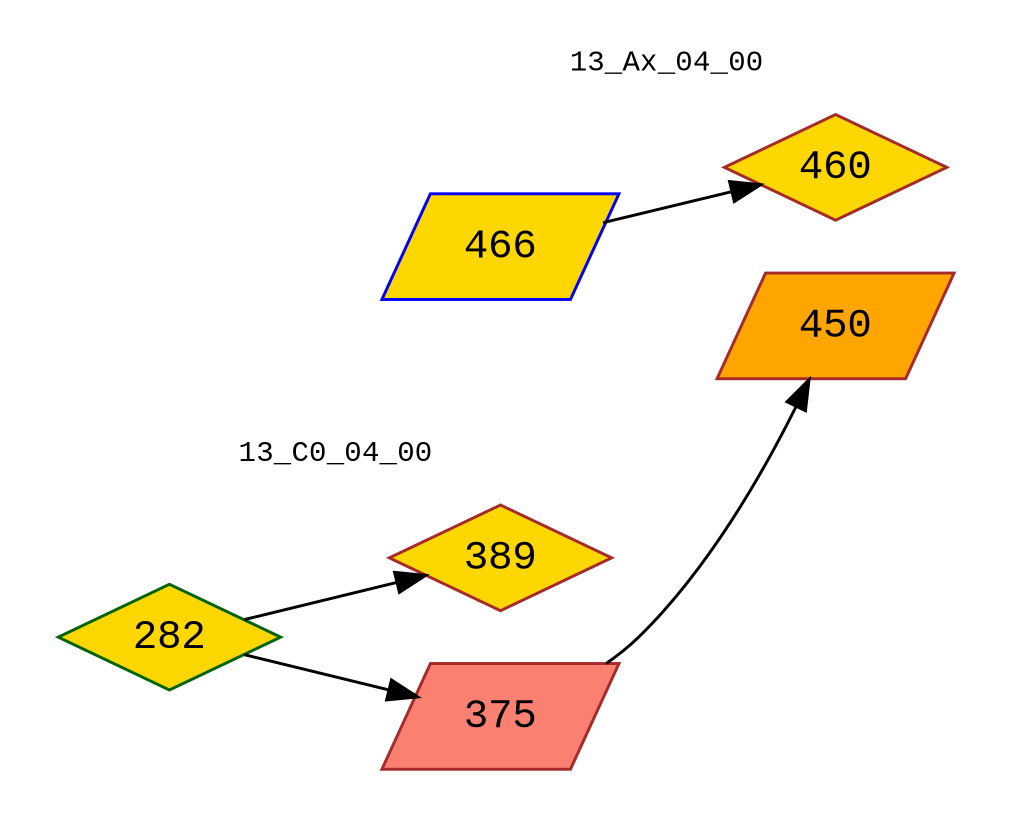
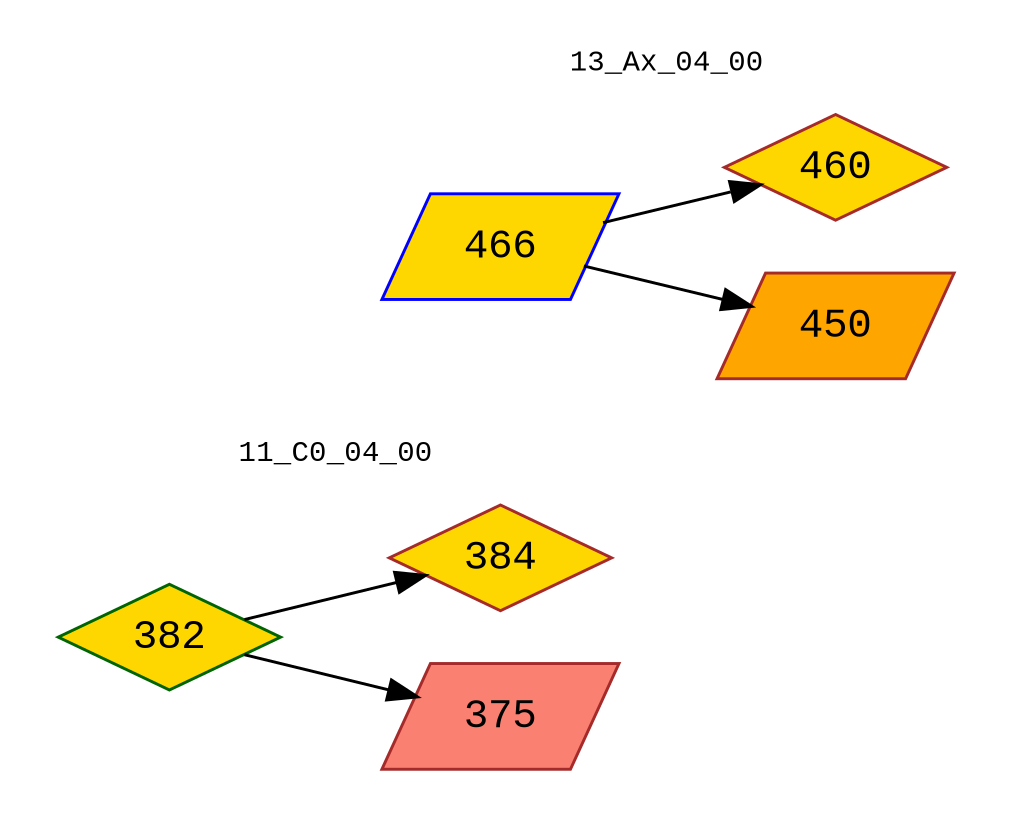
  digraph {
    fontname="Liberation Mono"
    rankdir=LR
    node [color=brown fillcolor=gold fontname="Liberation Mono" shape=parallelogram style=filled]
    edge [color=black fontname="Liberation Mono"]
    n1 [color=blue label=466]
    n2 [fillcolor=orange label=450]
    n3 [label=460 shape=diamond]
-   n4 [color=darkgreen label=282 shape=diamond]
+   n4 [color=darkgreen label=382 shape=diamond]
    n5 [fillcolor=salmon label=375]
-   n6 [label=389 shape=diamond]
+   n6 [label=384 shape=diamond]
    subgraph cluster_1 {
      color=white
      fontsize=10
      label="13_Ax_04_00"
      n1
      n2
      n3
    }
    subgraph cluster_2 {
      color=white
      fontsize=10
-     label="13_C0_04_00"
+     label="11_C0_04_00"
      n4
      n5
      n6
    }
-   n5 -> n2
+   n1 -> n2
    n1 -> n3
    n4 -> n5
    n4 -> n6
  }
